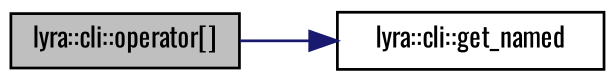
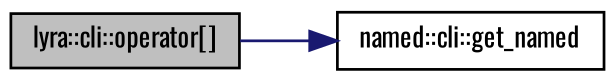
  digraph {
    rankdir=LR
    fontname=Oswald
    node [color=black fontname=Oswald fontsize=10 shape=record style=filled]
    n1 [fillcolor=grey75 fontcolor=black height=0.2 label="lyra::cli::operator[]" width=0.4]
-   n2 [fillcolor=white height=0.2 label="lyra::cli::get_named" width=0.4]
+   n2 [fillcolor=white height=0.2 label="named::cli::get_named" width=0.4]
    n1 -> n2 [color=midnightblue fontname=Oswald fontsize=10 labelfontname=Helvetica labelfontsize=10 style=solid]
  }
